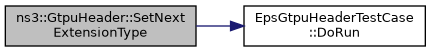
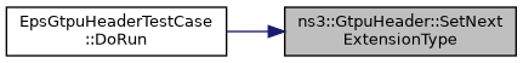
  digraph {
    rankdir=RL
    node [color=black fontname=Helvetica fontsize=10 shape=record style=filled]
    n1 [fillcolor=grey75 fontcolor=black height=0.2 label="ns3::GtpuHeader::SetNext\lExtensionType" width=0.4]
    n2 [fillcolor=white height=0.2 label="EpsGtpuHeaderTestCase\l::DoRun" width=0.4]
-   n2 -> n1 [color=midnightblue dir=back fontname=Helvetica fontsize=10 labelfontname=Helvetica labelfontsize=10 style=solid]
+   n1 -> n2 [color=midnightblue dir=back fontname=Helvetica fontsize=10 labelfontname=Helvetica labelfontsize=10 style=solid]
  }
